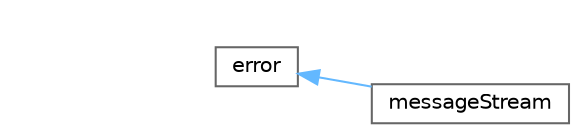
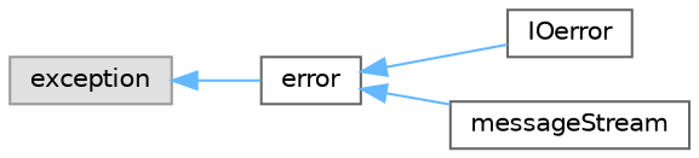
  digraph {
    rankdir=LR
    node [color=grey40 fillcolor=white fontname=Helvetica fontsize=10 shape=box style=filled]
    edge [color=steelblue1 dir=back fontname=Helvetica fontsize=10 labelfontname=Helvetica labelfontsize=10 style=solid]
+   n1 [color=grey60 fillcolor="#E0E0E0" height=0.2 label=exception width=0.4]
    n2 [height=0.2 label=error width=0.4]
+   n3 [height=0.2 label=IOerror width=0.4]
    n4 [height=0.2 label=messageStream width=0.4]
+   n1 -> n2
+   n2 -> n3
    n2 -> n4
  }
